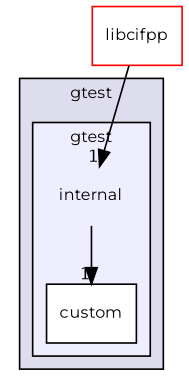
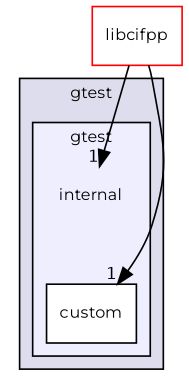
  digraph {
    compound=true
    fontname=Montserrat
    node [fontname=Montserrat fontsize=10 shape=box fillcolor=white style=filled]
    edge [fontname=Montserrat headlabel=1 labeldistance=1.5 labelfontname=Helvetica labelfontsize=10]
    n1 [label=internal shape=plaintext fillcolor="" style=""]
    n2 [color=black label=custom]
    n3 [color=red label=libcifpp]
    subgraph cluster_1 {
      bgcolor="#ddddee"
      fontsize=10
      label=gtest
      pencolor=black
      subgraph cluster_2 {
        bgcolor="#eeeeff"
        fontsize=10
        label=gtest
        pencolor=black
        n1
        n2
      }
    }
-   n1 -> n2
+   n3 -> n2
    n3 -> n1
  }
